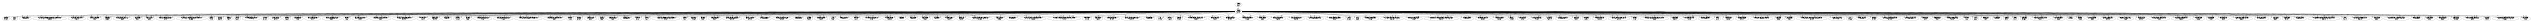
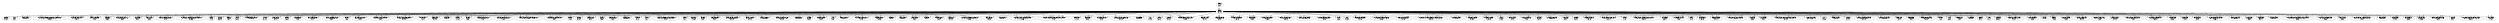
  digraph {
    "gatsby\n[5.14.0]"
    "cookie\n[0.5.0]"
    "tmp\n[0.2.1]"
    "gatsby-sharp\n[1.14.0]"
    "@graphql-codegen/typescript-operations\n[2.5.13]"
    "@graphql-tools/load\n[7.8.14]"
    "shallow-compare\n[1.2.2]"
    "date-fns\n[2.30.0]"
    "eslint-plugin-jsx-a11y\n[6.8.0]"
    "css-loader\n[5.2.7]"
    "acorn-walk\n[8.2.0]"
    "eslint-webpack-plugin\n[2.7.0]"
    "@gatsbyjs/webpack-hot-middleware\n[2.25.3]"
    "chalk\n[4.1.2]"
    "core-js\n[3.31.0]"
    "debug\n[4.3.4]"
    "hasha\n[5.2.2]"
    "@babel/eslint-parser\n[7.19.1]"
    "mime\n[3.0.0]"
    "query-string\n[6.14.1]"
    "xstate\n[4.38.0]"
    "micromatch\n[4.0.5]"
    "error-stack-parser\n[2.1.4]"
    "terser-webpack-plugin\n[5.3.9]"
    "semver\n[7.5.3]"
    "physical-cpu-count\n[2.0.0]"
    "webpack-virtual-modules\n[0.5.0]"
    "gatsby-plugin-page-creator\n[5.14.0]"
    "browserslist\n[4.21.9]"
    "gatsby-link\n[5.14.0]"
    "null-loader\n[4.0.1]"
    "lodash\n[4.17.21]"
    "parseurl\n[1.3.3]"
    "webpack-stats-plugin\n[1.1.3]"
    "mini-css-extract-plugin\n[1.6.2]"
    "babel-plugin-add-module-exports\n[1.0.4]"
    "webpack-dev-middleware\n[5.3.4]"
    "meant\n[1.0.3]"
    "postcss\n[8.4.24]"
    "is-relative-url\n[3.0.0]"
    "slugify\n[1.6.6]"
    "common-tags\n[1.8.2]"
    "graphql-http\n[1.19.0]"
    "bluebird\n[3.7.2]"
    "axios\n[1.6.4]"
    "@graphql-codegen/plugin-helpers\n[2.7.2]"
    "redux\n[4.2.1]"
    "express\n[4.18.2]"
    "devcert\n[1.2.2]"
    "true-case-path\n[2.2.1]"
    "gatsby-legacy-polyfills\n[3.14.0]"
    "gatsby-worker\n[2.14.0]"
    "path-to-regexp\n[0.1.10]"
    "eslint-plugin-flowtype\n[5.10.0]"
    "opentracing\n[0.14.7]"
    "p-defer\n[3.0.0]"
    "normalize-path\n[3.0.0]"
    "glob\n[7.2.3]"
    "latest-version\n[7.0.0]"
-   "invariant\n[2.2.4]"
    "@builder.io/partytown\n[0.7.5]"
    "@babel/parser\n[7.20.13]"
    "socket.io\n[4.7.1]"
    "stack-trace\n[0.0.10]"
    "yaml-loader\n[0.8.0]"
    "url-loader\n[4.1.1]"
    "@babel/types\n[7.20.7]"
    "gatsby-cli\n[5.14.0]"
    "@graphql-codegen/typescript\n[2.8.8]"
    "body-parser\n[1.20.3]"
    "compression\n[1.7.4]"
    "@graphql-tools/code-file-loader\n[7.3.23]"
    "@vercel/webpack-asset-relocator-loader\n[1.7.3]"
    "memoizee\n[0.4.15]"
    "file-loader\n[6.2.0]"
    "node-html-parser\n[5.4.2]"
    "gatsby-plugin-typescript\n[5.14.0]"
    "autoprefixer\n[10.4.14]"
    "joi\n[17.9.2]"
    "eslint\n[7.32.0]"
    "fs-extra\n[11.2.0]"
    "@babel/helper-plugin-utils\n[7.20.2]"
    "react-dev-utils\n[12.0.1]"
    "webpack-merge\n[5.9.0]"
    "@babel/code-frame\n[7.18.6]"
    "babel-loader\n[8.3.0]"
    "eslint-plugin-react\n[7.32.2]"
    "eslint-plugin-import\n[2.27.5]"
    "gatsby-parcel-config\n[1.14.0]"
    "postcss-flexbugs-fixes\n[5.0.2]"
    "lmdb\n[2.5.3]"
    "cors\n[2.8.5]"
    "fastest-levenshtein\n[1.0.16]"
    "@jridgewell/trace-mapping\n[0.3.18]"
    "event-source-polyfill\n[1.0.31]"
    "@pmmmwh/react-refresh-webpack-plugin\n[0.5.10]"
    "socket.io-client\n[4.7.1]"
    "enhanced-resolve\n[5.15.0]"
    "@babel/runtime\n[7.20.13]"
    "fastq\n[1.15.0]"
    "redux-thunk\n[2.4.2]"
    "string-similarity\n[1.2.2]"
    "graphql\n[16.7.1]"
    "graphql-compose\n[9.0.10]"
    "strip-ansi\n[6.0.1]"
    "moment\n[2.29.4]"
    "@babel/traverse\n[7.20.13]"
    "gatsby-react-router-scroll\n[6.14.0]"
    "multer\n[1.4.5]"
    "babel-plugin-dynamic-import-node\n[2.3.3]"
    "node-fetch\n[2.6.11]"
    "@nodelib/fs.walk\n[1.2.8]"
-   "fs-exists-cached\n[1.0.0]"
    "linkfs\n[2.1.0]"
    "@babel/core\n[7.20.12]"
    "cache-manager\n[2.11.1]"
    "react-server-dom-webpack\n[0.0.0]"
    "chokidar\n[3.5.3]"
    "json-loader\n[0.5.7]"
    "babel-plugin-remove-graphql-queries\n[5.14.0]"
    "@types/http-proxy\n[1.17.11]"
    "got\n[11.8.6]"
    "babel-jsx-utils\n[1.1.0]"
    "prompts\n[2.4.2]"
    "gatsby-graphiql-explorer\n[3.14.0]"
    "gatsby-plugin-utils\n[4.14.0]"
    "better-opn\n[2.1.1]"
    "deepmerge\n[4.3.1]"
    "babel-preset-gatsby\n[3.14.0]"
    "address\n[1.2.2]"
    "uuid\n[8.3.2]"
    "detect-port\n[1.5.1]"
    "is-relative\n[1.0.0]"
    "execa\n[5.1.1]"
    "anser\n[2.1.1]"
    "webpack\n[5.88.1]"
    "@gatsbyjs/reach-router\n[2.0.1]"
    "@parcel/cache\n[2.8.3]"
    "globby\n[11.1.0]"
    "platform\n[1.3.6]"
    "postcss-loader\n[5.3.0]"
    "gatsby-page-utils\n[3.14.0]"
    "express-http-proxy\n[1.6.3]"
    "gatsby-script\n[2.14.0]"
    "eslint-plugin-react-hooks\n[4.6.0]"
    "@graphql-codegen/add\n[3.2.3]"
    "@parcel/core\n[2.8.3]"
    "css.escape\n[1.5.1]"
    "resolve-from\n[5.0.0]"
    "@typescript-eslint/parser\n[5.60.1]"
    "gatsby-core-utils\n[4.14.0]"
    "prop-types\n[15.8.1]"
    "signal-exit\n[3.0.7]"
    "style-to-object\n[0.4.1]"
    "@sigmacomputing/babel-plugin-lodash\n[3.3.5]"
-   "mitt\n[1.2.0]"
    "@graphql-codegen/core\n[2.6.8]"
    "acorn-loose\n[8.3.0]"
    "css-minimizer-webpack-plugin\n[2.0.0]"
    "react-refresh\n[0.14.0]"
    "style-loader\n[2.0.0]"
    "find-cache-dir\n[3.3.2]"
    "graphql-tag\n[2.12.6]"
    "eslint-config-react-app\n[6.0.0]"
    "type-of\n[2.0.1]"
    "@typescript-eslint/eslint-plugin\n[5.60.1]"
    "raw-loader\n[4.0.2]"
    "dotenv\n[8.6.0]"
    "gatsby\n[5.14.0]" -> "cookie\n[0.5.0]"
    "gatsby\n[5.14.0]" -> "tmp\n[0.2.1]"
    "gatsby\n[5.14.0]" -> "gatsby-sharp\n[1.14.0]"
    "gatsby\n[5.14.0]" -> "@graphql-codegen/typescript-operations\n[2.5.13]"
    "gatsby\n[5.14.0]" -> "@graphql-tools/load\n[7.8.14]"
    "gatsby\n[5.14.0]" -> "shallow-compare\n[1.2.2]"
    "gatsby\n[5.14.0]" -> "date-fns\n[2.30.0]"
    "gatsby\n[5.14.0]" -> "eslint-plugin-jsx-a11y\n[6.8.0]"
    "gatsby\n[5.14.0]" -> "css-loader\n[5.2.7]"
    "gatsby\n[5.14.0]" -> "acorn-walk\n[8.2.0]"
    "gatsby\n[5.14.0]" -> "eslint-webpack-plugin\n[2.7.0]"
    "gatsby\n[5.14.0]" -> "@gatsbyjs/webpack-hot-middleware\n[2.25.3]"
    "gatsby\n[5.14.0]" -> "chalk\n[4.1.2]"
    "gatsby\n[5.14.0]" -> "core-js\n[3.31.0]"
    "gatsby\n[5.14.0]" -> "debug\n[4.3.4]"
    "gatsby\n[5.14.0]" -> "hasha\n[5.2.2]"
    "gatsby\n[5.14.0]" -> "@babel/eslint-parser\n[7.19.1]"
    "gatsby\n[5.14.0]" -> "mime\n[3.0.0]"
    "gatsby\n[5.14.0]" -> "query-string\n[6.14.1]"
    "gatsby\n[5.14.0]" -> "xstate\n[4.38.0]"
    "gatsby\n[5.14.0]" -> "micromatch\n[4.0.5]"
    "gatsby\n[5.14.0]" -> "error-stack-parser\n[2.1.4]"
    "gatsby\n[5.14.0]" -> "terser-webpack-plugin\n[5.3.9]"
    "gatsby\n[5.14.0]" -> "semver\n[7.5.3]"
    "gatsby\n[5.14.0]" -> "physical-cpu-count\n[2.0.0]"
    "gatsby\n[5.14.0]" -> "webpack-virtual-modules\n[0.5.0]"
    "gatsby\n[5.14.0]" -> "gatsby-plugin-page-creator\n[5.14.0]"
    "gatsby\n[5.14.0]" -> "browserslist\n[4.21.9]"
    "gatsby\n[5.14.0]" -> "gatsby-link\n[5.14.0]"
    "gatsby\n[5.14.0]" -> "null-loader\n[4.0.1]"
    "gatsby\n[5.14.0]" -> "lodash\n[4.17.21]"
    "gatsby\n[5.14.0]" -> "parseurl\n[1.3.3]"
    "gatsby\n[5.14.0]" -> "webpack-stats-plugin\n[1.1.3]"
    "gatsby\n[5.14.0]" -> "mini-css-extract-plugin\n[1.6.2]"
    "gatsby\n[5.14.0]" -> "babel-plugin-add-module-exports\n[1.0.4]"
    "gatsby\n[5.14.0]" -> "webpack-dev-middleware\n[5.3.4]"
    "gatsby\n[5.14.0]" -> "meant\n[1.0.3]"
    "gatsby\n[5.14.0]" -> "postcss\n[8.4.24]"
    "gatsby\n[5.14.0]" -> "is-relative-url\n[3.0.0]"
    "gatsby\n[5.14.0]" -> "slugify\n[1.6.6]"
    "gatsby\n[5.14.0]" -> "common-tags\n[1.8.2]"
    "gatsby\n[5.14.0]" -> "graphql-http\n[1.19.0]"
    "gatsby\n[5.14.0]" -> "bluebird\n[3.7.2]"
    "gatsby\n[5.14.0]" -> "axios\n[1.6.4]"
    "gatsby\n[5.14.0]" -> "@graphql-codegen/plugin-helpers\n[2.7.2]"
    "gatsby\n[5.14.0]" -> "redux\n[4.2.1]"
    "gatsby\n[5.14.0]" -> "express\n[4.18.2]"
    "gatsby\n[5.14.0]" -> "devcert\n[1.2.2]"
    "gatsby\n[5.14.0]" -> "true-case-path\n[2.2.1]"
    "gatsby\n[5.14.0]" -> "gatsby-legacy-polyfills\n[3.14.0]"
    "gatsby\n[5.14.0]" -> "gatsby-worker\n[2.14.0]"
    "gatsby\n[5.14.0]" -> "path-to-regexp\n[0.1.10]"
    "gatsby\n[5.14.0]" -> "eslint-plugin-flowtype\n[5.10.0]"
    "gatsby\n[5.14.0]" -> "opentracing\n[0.14.7]"
    "gatsby\n[5.14.0]" -> "p-defer\n[3.0.0]"
    "gatsby\n[5.14.0]" -> "normalize-path\n[3.0.0]"
    "gatsby\n[5.14.0]" -> "glob\n[7.2.3]"
    "gatsby\n[5.14.0]" -> "latest-version\n[7.0.0]"
-   "gatsby\n[5.14.0]" -> "invariant\n[2.2.4]"
    "gatsby\n[5.14.0]" -> "@builder.io/partytown\n[0.7.5]"
    "gatsby\n[5.14.0]" -> "@babel/parser\n[7.20.13]"
    "gatsby\n[5.14.0]" -> "socket.io\n[4.7.1]"
    "gatsby\n[5.14.0]" -> "stack-trace\n[0.0.10]"
    "gatsby\n[5.14.0]" -> "yaml-loader\n[0.8.0]"
    "gatsby\n[5.14.0]" -> "url-loader\n[4.1.1]"
    "gatsby\n[5.14.0]" -> "@babel/types\n[7.20.7]"
    "gatsby\n[5.14.0]" -> "gatsby-cli\n[5.14.0]"
    "gatsby\n[5.14.0]" -> "@graphql-codegen/typescript\n[2.8.8]"
    "gatsby\n[5.14.0]" -> "body-parser\n[1.20.3]"
    "gatsby\n[5.14.0]" -> "compression\n[1.7.4]"
    "gatsby\n[5.14.0]" -> "@graphql-tools/code-file-loader\n[7.3.23]"
    "gatsby\n[5.14.0]" -> "@vercel/webpack-asset-relocator-loader\n[1.7.3]"
    "gatsby\n[5.14.0]" -> "memoizee\n[0.4.15]"
    "gatsby\n[5.14.0]" -> "file-loader\n[6.2.0]"
    "gatsby\n[5.14.0]" -> "node-html-parser\n[5.4.2]"
    "gatsby\n[5.14.0]" -> "gatsby-plugin-typescript\n[5.14.0]"
    "gatsby\n[5.14.0]" -> "autoprefixer\n[10.4.14]"
    "gatsby\n[5.14.0]" -> "joi\n[17.9.2]"
    "gatsby\n[5.14.0]" -> "eslint\n[7.32.0]"
    "gatsby\n[5.14.0]" -> "fs-extra\n[11.2.0]"
    "gatsby\n[5.14.0]" -> "@babel/helper-plugin-utils\n[7.20.2]"
    "gatsby\n[5.14.0]" -> "react-dev-utils\n[12.0.1]"
    "gatsby\n[5.14.0]" -> "webpack-merge\n[5.9.0]"
    "gatsby\n[5.14.0]" -> "@babel/code-frame\n[7.18.6]"
    "gatsby\n[5.14.0]" -> "babel-loader\n[8.3.0]"
    "gatsby\n[5.14.0]" -> "eslint-plugin-react\n[7.32.2]"
    "gatsby\n[5.14.0]" -> "eslint-plugin-import\n[2.27.5]"
    "gatsby\n[5.14.0]" -> "gatsby-parcel-config\n[1.14.0]"
    "gatsby\n[5.14.0]" -> "postcss-flexbugs-fixes\n[5.0.2]"
    "gatsby\n[5.14.0]" -> "lmdb\n[2.5.3]"
    "gatsby\n[5.14.0]" -> "cors\n[2.8.5]"
    "gatsby\n[5.14.0]" -> "fastest-levenshtein\n[1.0.16]"
    "gatsby\n[5.14.0]" -> "@jridgewell/trace-mapping\n[0.3.18]"
    "gatsby\n[5.14.0]" -> "event-source-polyfill\n[1.0.31]"
    "gatsby\n[5.14.0]" -> "@pmmmwh/react-refresh-webpack-plugin\n[0.5.10]"
    "gatsby\n[5.14.0]" -> "socket.io-client\n[4.7.1]"
    "gatsby\n[5.14.0]" -> "enhanced-resolve\n[5.15.0]"
    "gatsby\n[5.14.0]" -> "@babel/runtime\n[7.20.13]"
    "gatsby\n[5.14.0]" -> "fastq\n[1.15.0]"
    "gatsby\n[5.14.0]" -> "redux-thunk\n[2.4.2]"
    "gatsby\n[5.14.0]" -> "string-similarity\n[1.2.2]"
    "gatsby\n[5.14.0]" -> "graphql\n[16.7.1]"
    "gatsby\n[5.14.0]" -> "graphql-compose\n[9.0.10]"
    "gatsby\n[5.14.0]" -> "strip-ansi\n[6.0.1]"
    "gatsby\n[5.14.0]" -> "moment\n[2.29.4]"
    "gatsby\n[5.14.0]" -> "@babel/traverse\n[7.20.13]"
    "gatsby\n[5.14.0]" -> "gatsby-react-router-scroll\n[6.14.0]"
    "gatsby\n[5.14.0]" -> "multer\n[1.4.5]"
    "gatsby\n[5.14.0]" -> "babel-plugin-dynamic-import-node\n[2.3.3]"
    "gatsby\n[5.14.0]" -> "node-fetch\n[2.6.11]"
    "gatsby\n[5.14.0]" -> "@nodelib/fs.walk\n[1.2.8]"
-   "gatsby\n[5.14.0]" -> "fs-exists-cached\n[1.0.0]"
    "gatsby\n[5.14.0]" -> "linkfs\n[2.1.0]"
    "gatsby\n[5.14.0]" -> "@babel/core\n[7.20.12]"
    "gatsby\n[5.14.0]" -> "cache-manager\n[2.11.1]"
    "gatsby\n[5.14.0]" -> "react-server-dom-webpack\n[0.0.0]"
    "gatsby\n[5.14.0]" -> "chokidar\n[3.5.3]"
    "gatsby\n[5.14.0]" -> "json-loader\n[0.5.7]"
    "gatsby\n[5.14.0]" -> "babel-plugin-remove-graphql-queries\n[5.14.0]"
    "gatsby\n[5.14.0]" -> "@types/http-proxy\n[1.17.11]"
    "gatsby\n[5.14.0]" -> "got\n[11.8.6]"
    "gatsby\n[5.14.0]" -> "babel-jsx-utils\n[1.1.0]"
    "gatsby\n[5.14.0]" -> "prompts\n[2.4.2]"
    "gatsby\n[5.14.0]" -> "gatsby-graphiql-explorer\n[3.14.0]"
    "gatsby\n[5.14.0]" -> "gatsby-plugin-utils\n[4.14.0]"
    "gatsby\n[5.14.0]" -> "better-opn\n[2.1.1]"
    "gatsby\n[5.14.0]" -> "deepmerge\n[4.3.1]"
    "gatsby\n[5.14.0]" -> "babel-preset-gatsby\n[3.14.0]"
    "gatsby\n[5.14.0]" -> "address\n[1.2.2]"
    "gatsby\n[5.14.0]" -> "uuid\n[8.3.2]"
    "gatsby\n[5.14.0]" -> "detect-port\n[1.5.1]"
    "gatsby\n[5.14.0]" -> "is-relative\n[1.0.0]"
    "gatsby\n[5.14.0]" -> "execa\n[5.1.1]"
    "gatsby\n[5.14.0]" -> "anser\n[2.1.1]"
    "gatsby\n[5.14.0]" -> "webpack\n[5.88.1]"
    "gatsby\n[5.14.0]" -> "@gatsbyjs/reach-router\n[2.0.1]"
    "gatsby\n[5.14.0]" -> "@parcel/cache\n[2.8.3]"
    "gatsby\n[5.14.0]" -> "globby\n[11.1.0]"
    "gatsby\n[5.14.0]" -> "platform\n[1.3.6]"
    "gatsby\n[5.14.0]" -> "postcss-loader\n[5.3.0]"
    "gatsby\n[5.14.0]" -> "gatsby-page-utils\n[3.14.0]"
    "gatsby\n[5.14.0]" -> "express-http-proxy\n[1.6.3]"
    "gatsby\n[5.14.0]" -> "gatsby-script\n[2.14.0]"
    "gatsby\n[5.14.0]" -> "eslint-plugin-react-hooks\n[4.6.0]"
    "gatsby\n[5.14.0]" -> "@graphql-codegen/add\n[3.2.3]"
    "gatsby\n[5.14.0]" -> "@parcel/core\n[2.8.3]"
    "gatsby\n[5.14.0]" -> "css.escape\n[1.5.1]"
    "gatsby\n[5.14.0]" -> "resolve-from\n[5.0.0]"
    "gatsby\n[5.14.0]" -> "@typescript-eslint/parser\n[5.60.1]"
    "gatsby\n[5.14.0]" -> "gatsby-core-utils\n[4.14.0]"
    "gatsby\n[5.14.0]" -> "prop-types\n[15.8.1]"
    "gatsby\n[5.14.0]" -> "signal-exit\n[3.0.7]"
    "gatsby\n[5.14.0]" -> "style-to-object\n[0.4.1]"
    "gatsby\n[5.14.0]" -> "@sigmacomputing/babel-plugin-lodash\n[3.3.5]"
-   "gatsby\n[5.14.0]" -> "mitt\n[1.2.0]"
    "gatsby\n[5.14.0]" -> "@graphql-codegen/core\n[2.6.8]"
    "gatsby\n[5.14.0]" -> "acorn-loose\n[8.3.0]"
    "gatsby\n[5.14.0]" -> "css-minimizer-webpack-plugin\n[2.0.0]"
    "gatsby\n[5.14.0]" -> "react-refresh\n[0.14.0]"
    "gatsby\n[5.14.0]" -> "style-loader\n[2.0.0]"
    "gatsby\n[5.14.0]" -> "find-cache-dir\n[3.3.2]"
    "gatsby\n[5.14.0]" -> "graphql-tag\n[2.12.6]"
    "gatsby\n[5.14.0]" -> "eslint-config-react-app\n[6.0.0]"
    "gatsby\n[5.14.0]" -> "type-of\n[2.0.1]"
    "gatsby\n[5.14.0]" -> "@typescript-eslint/eslint-plugin\n[5.60.1]"
    "gatsby\n[5.14.0]" -> "raw-loader\n[4.0.2]"
    "dotenv\n[8.6.0]" -> "gatsby\n[5.14.0]"
  }
